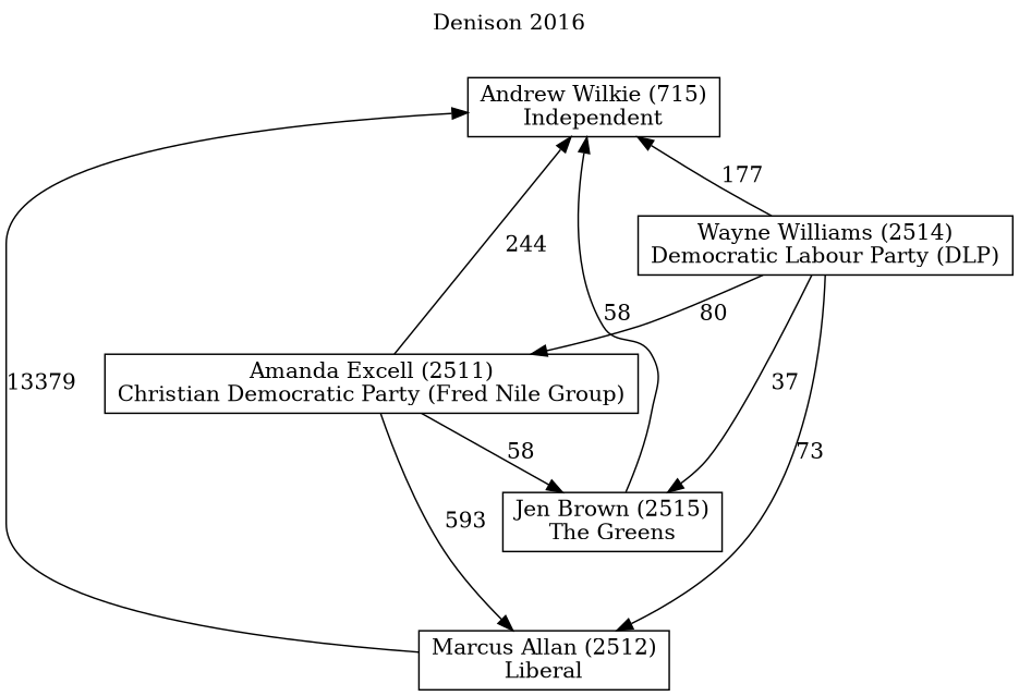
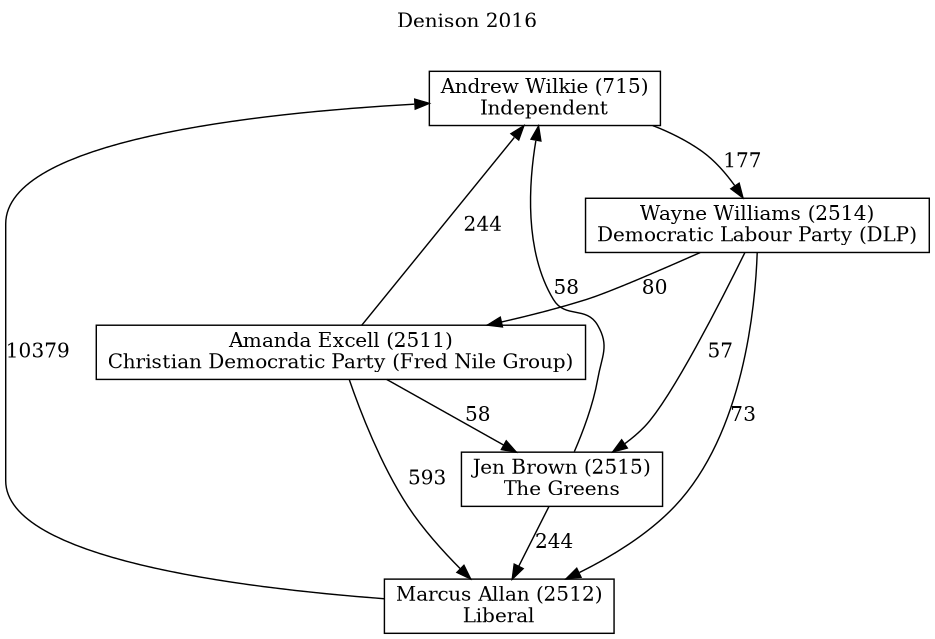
  digraph {
    label="Denison 2016"
    labelloc=t
    mclimit=10
    node [shape=box]
    n1 [label="Andrew Wilkie (715)\nIndependent"]
    n2 [label="Marcus Allan (2512)\nLiberal"]
    n3 [label="Jen Brown (2515)\nThe Greens"]
    n4 [label="Amanda Excell (2511)\nChristian Democratic Party (Fred Nile Group)"]
    n5 [label="Wayne Williams (2514)\nDemocratic Labour Party (DLP)"]
-   n2 -> n1 [label=13379]
+   n2 -> n1 [label=10379]
    n3 -> n1 [label=58]
+   n3 -> n2 [label=244]
    n4 -> n1 [label=244]
    n4 -> n2 [label=593]
    n4 -> n3 [label=58]
-   n5 -> n1 [label=177]
+   n1 -> n5 [label=177]
    n5 -> n2 [label=73]
-   n5 -> n3 [label=37]
+   n5 -> n3 [label=57]
    n5 -> n4 [label=80]
  }
